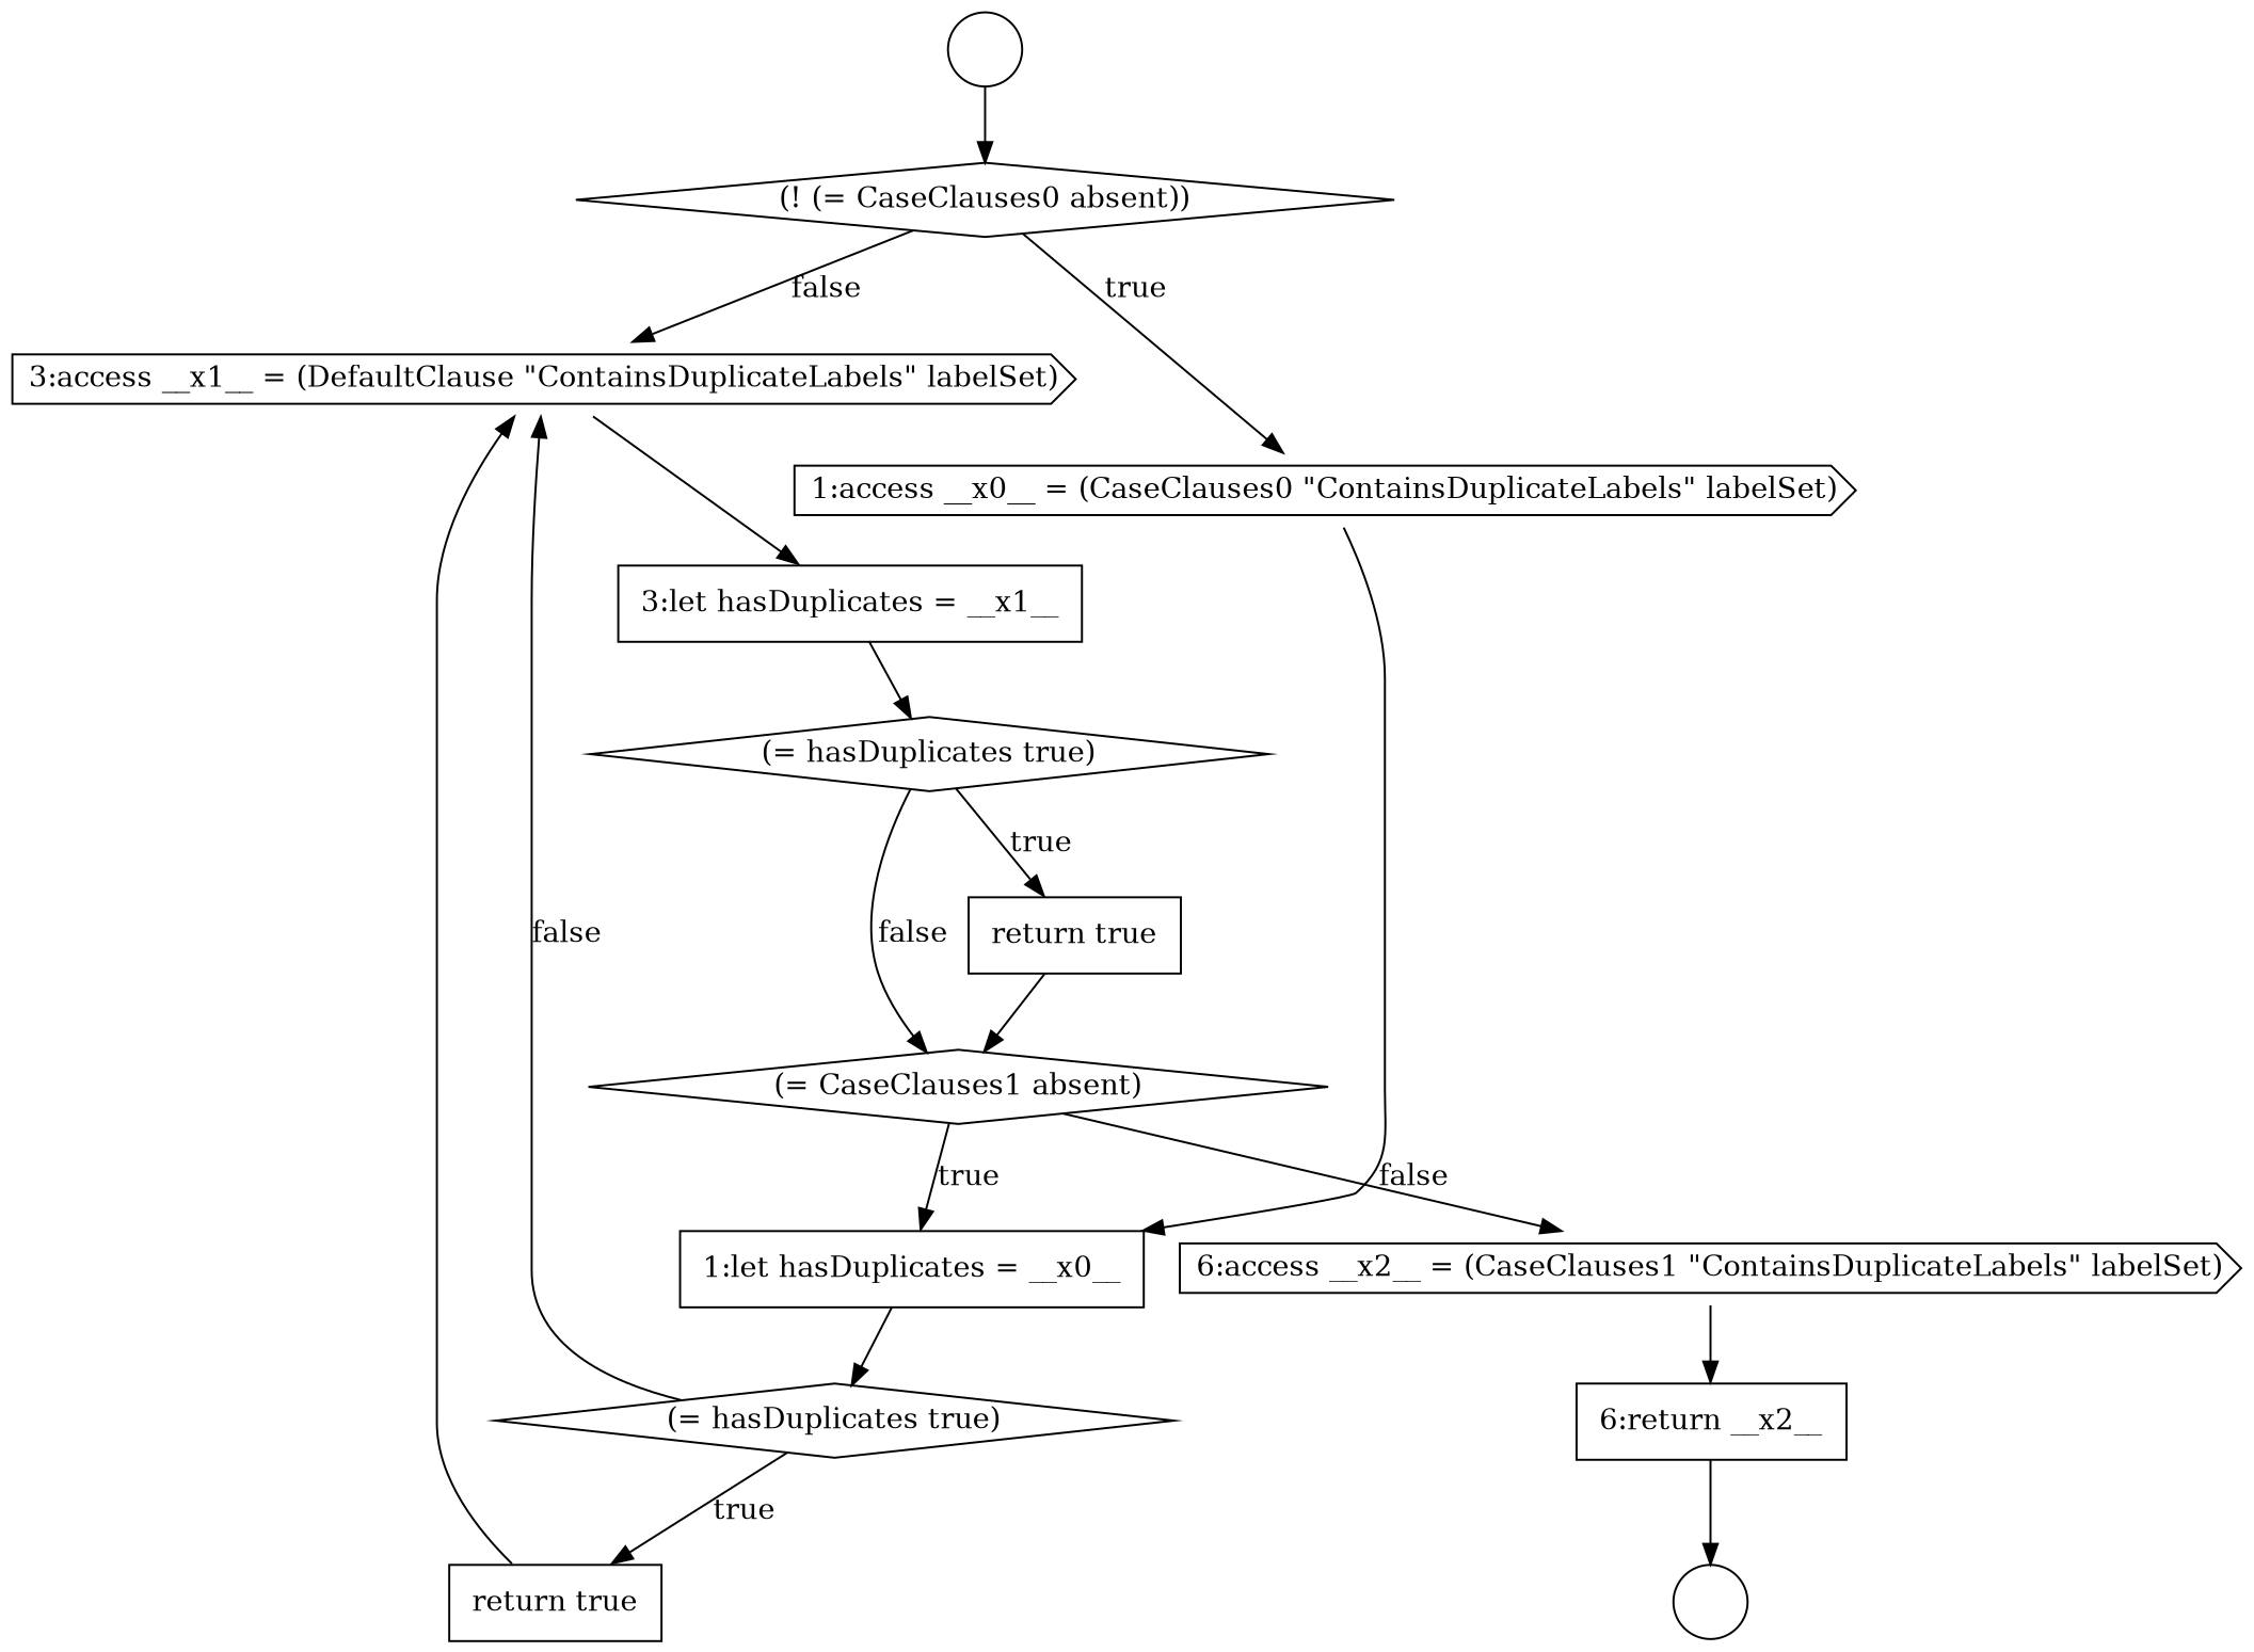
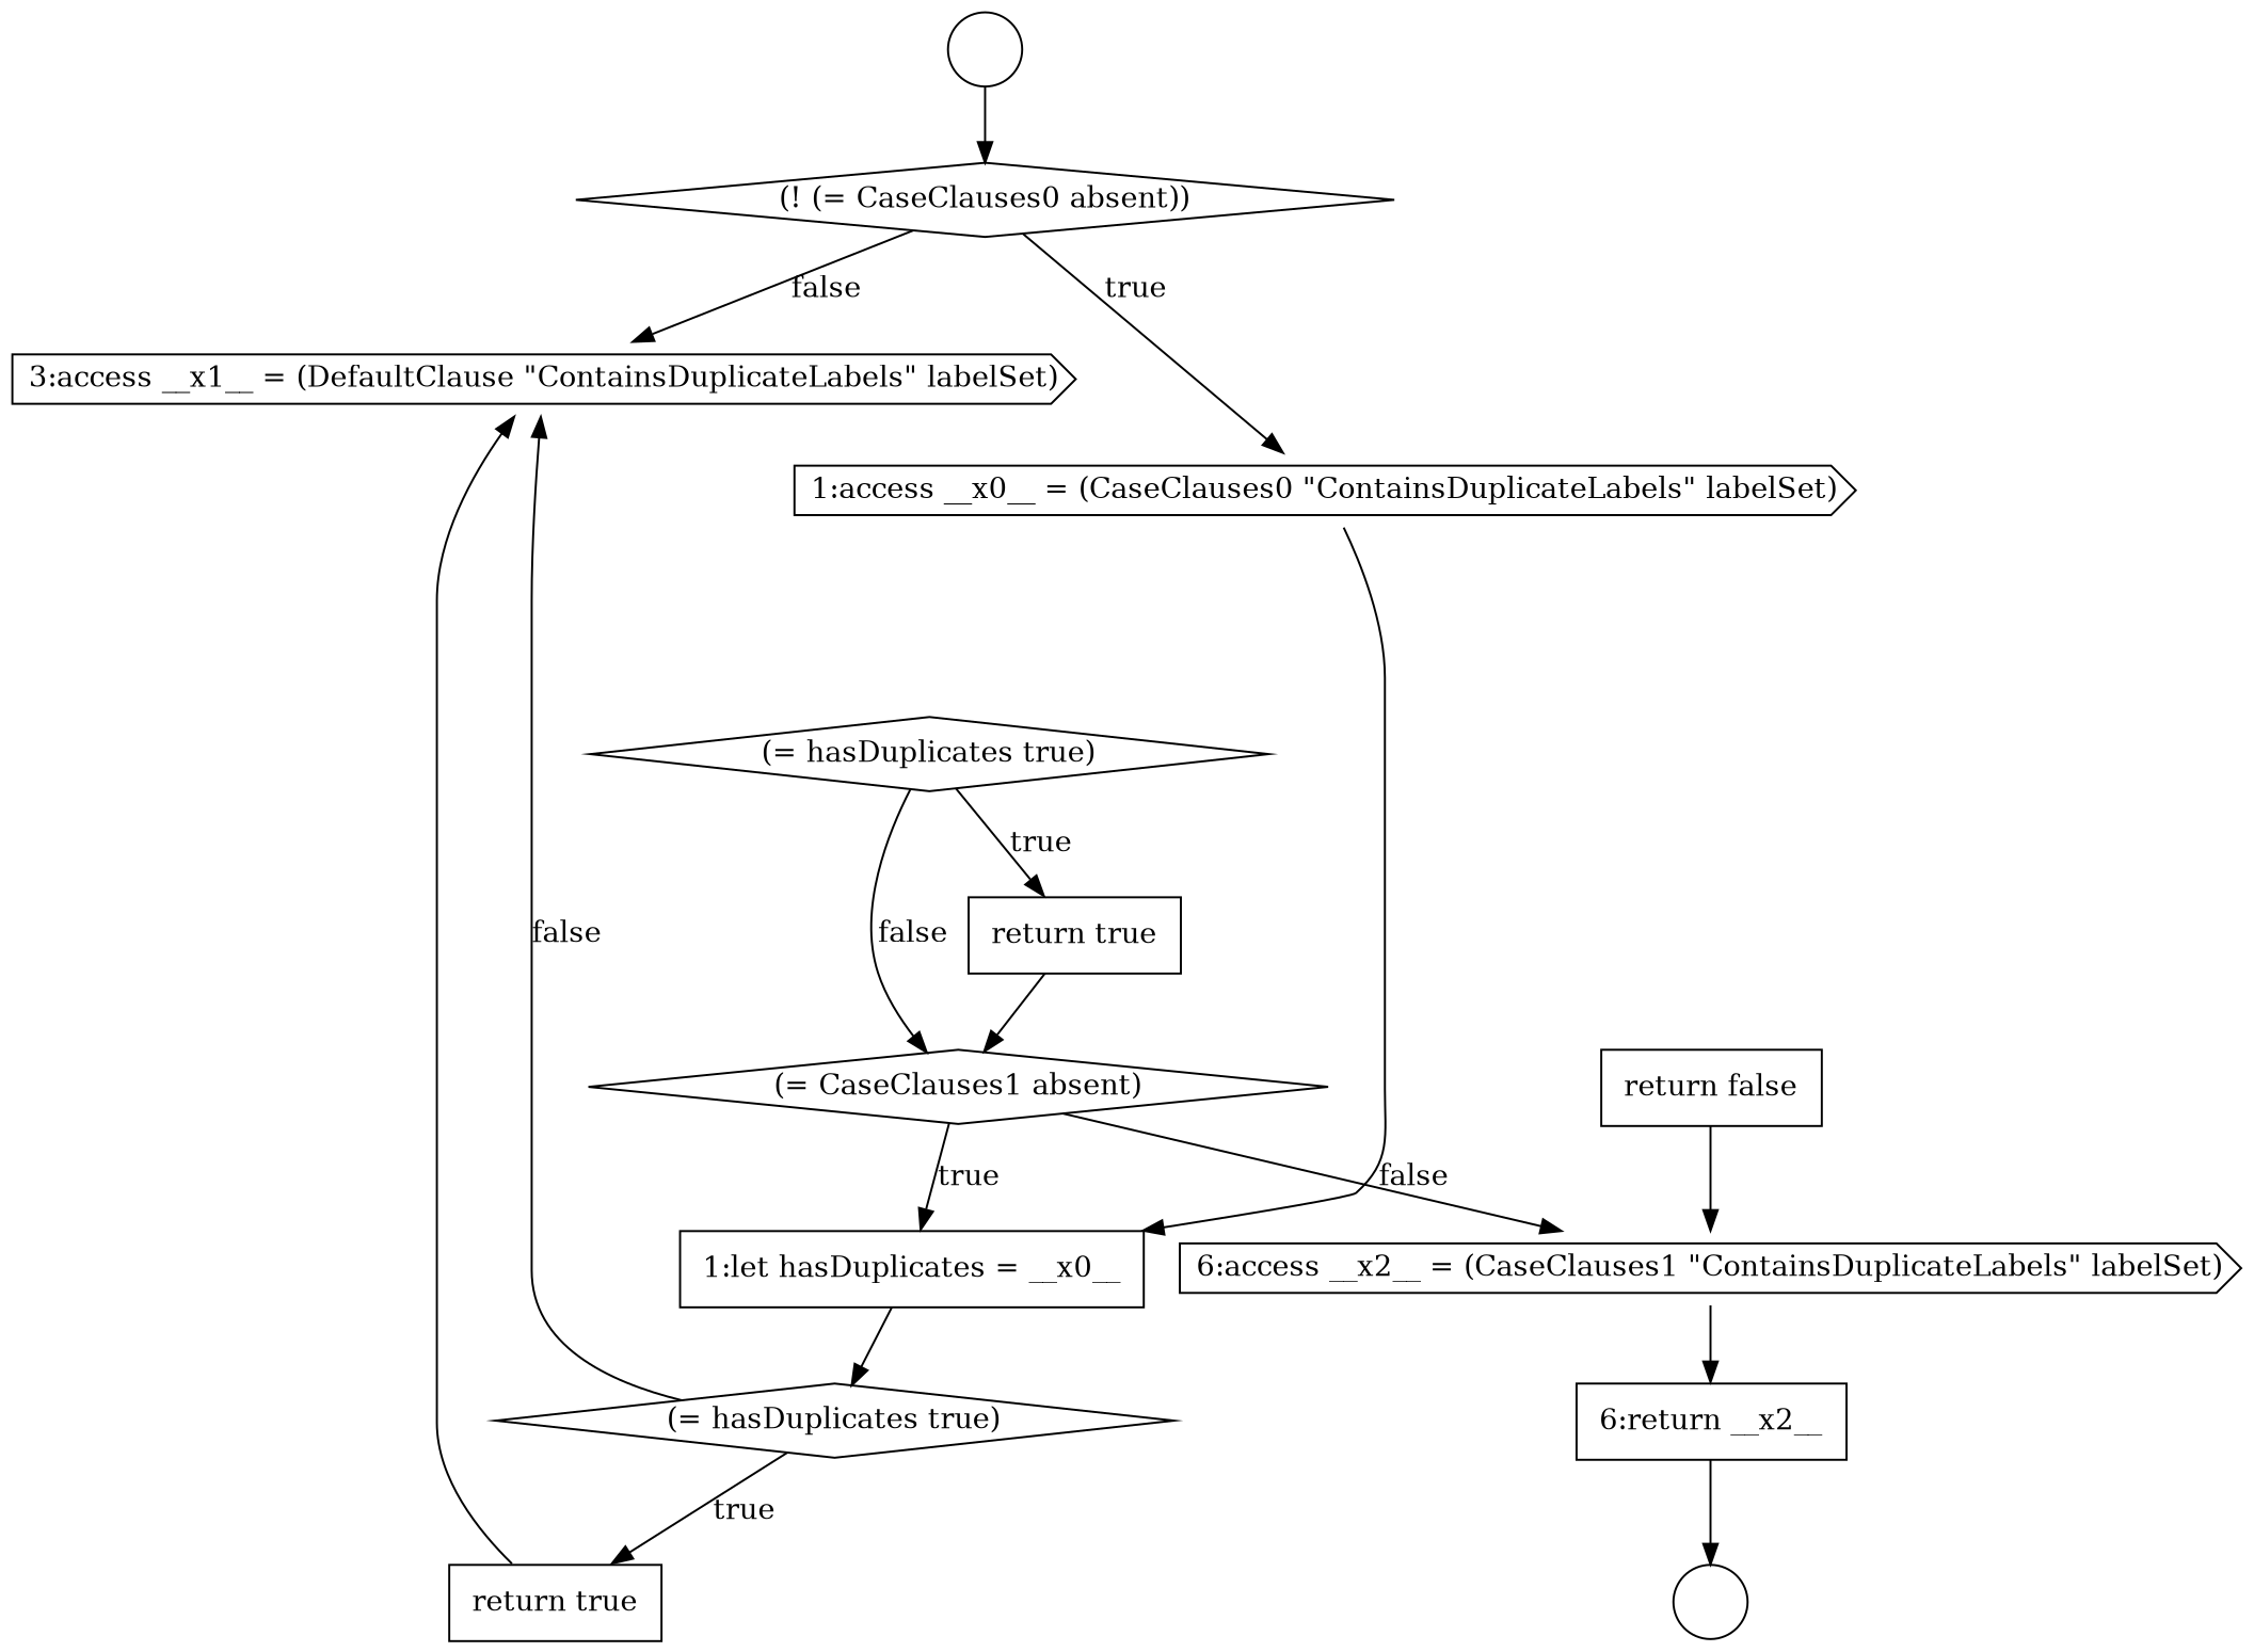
  digraph {
    node [color=black fillcolor=white shape=none style=filled]
    edge [color=black]
    n1 [label=<<font color="black">3:access __x1__ = (DefaultClause &quot;ContainsDuplicateLabels&quot; labelSet)</font>> shape=cds]
-   n2 [label=<<font color="black">     <table border="0" cellborder="1" cellspacing="0" cellpadding="10">       <tr><td align="left">3:let hasDuplicates = __x1__</td></tr>     </table>   </font>> margin=0]
    n3 [label=<<font color="black">(= hasDuplicates true)</font>> shape=diamond]
    n4 [label=" " shape=circle]
    n5 [label=<<font color="black">     <table border="0" cellborder="1" cellspacing="0" cellpadding="10">       <tr><td align="left">1:let hasDuplicates = __x0__</td></tr>     </table>   </font>> margin=0]
    n6 [label=<<font color="black">(= hasDuplicates true)</font>> shape=diamond]
    n7 [label=<<font color="black">     <table border="0" cellborder="1" cellspacing="0" cellpadding="10">       <tr><td align="left">return true</td></tr>     </table>   </font>> margin=0]
    n8 [label=<<font color="black">(= CaseClauses1 absent)</font>> shape=diamond]
    n9 [label=<<font color="black">     <table border="0" cellborder="1" cellspacing="0" cellpadding="10">       <tr><td align="left">return true</td></tr>     </table>   </font>> margin=0]
    n10 [label=<<font color="black">1:access __x0__ = (CaseClauses0 &quot;ContainsDuplicateLabels&quot; labelSet)</font>> shape=cds]
    n11 [label=<<font color="black">6:access __x2__ = (CaseClauses1 &quot;ContainsDuplicateLabels&quot; labelSet)</font>> shape=cds]
+   n12 [label=<<font color="black">     <table border="0" cellborder="1" cellspacing="0" cellpadding="10">       <tr><td align="left">return false</td></tr>     </table>   </font>> margin=0]
    n13 [label=<<font color="black">     <table border="0" cellborder="1" cellspacing="0" cellpadding="10">       <tr><td align="left">6:return __x2__</td></tr>     </table>   </font>> margin=0]
    n14 [label=<<font color="black">(! (= CaseClauses0 absent))</font>> shape=diamond]
    n15 [label=" " shape=circle]
-   n1 -> n2
-   n2 -> n3
    n3 -> n8 [label=<<font color="black">false</font>>]
    n3 -> n9 [label=<<font color="black">true</font>>]
    n5 -> n6
    n6 -> n1 [label=<<font color="black">false</font>>]
    n6 -> n7 [label=<<font color="black">true</font>>]
    n7 -> n1
    n8 -> n5 [label=<<font color="black">true</font>>]
    n8 -> n11 [label=<<font color="black">false</font>>]
    n9 -> n8
    n10 -> n5
    n11 -> n13
+   n12 -> n11
    n13 -> n4
    n14 -> n1 [label=<<font color="black">false</font>>]
    n14 -> n10 [label=<<font color="black">true</font>>]
    n15 -> n14
  }
